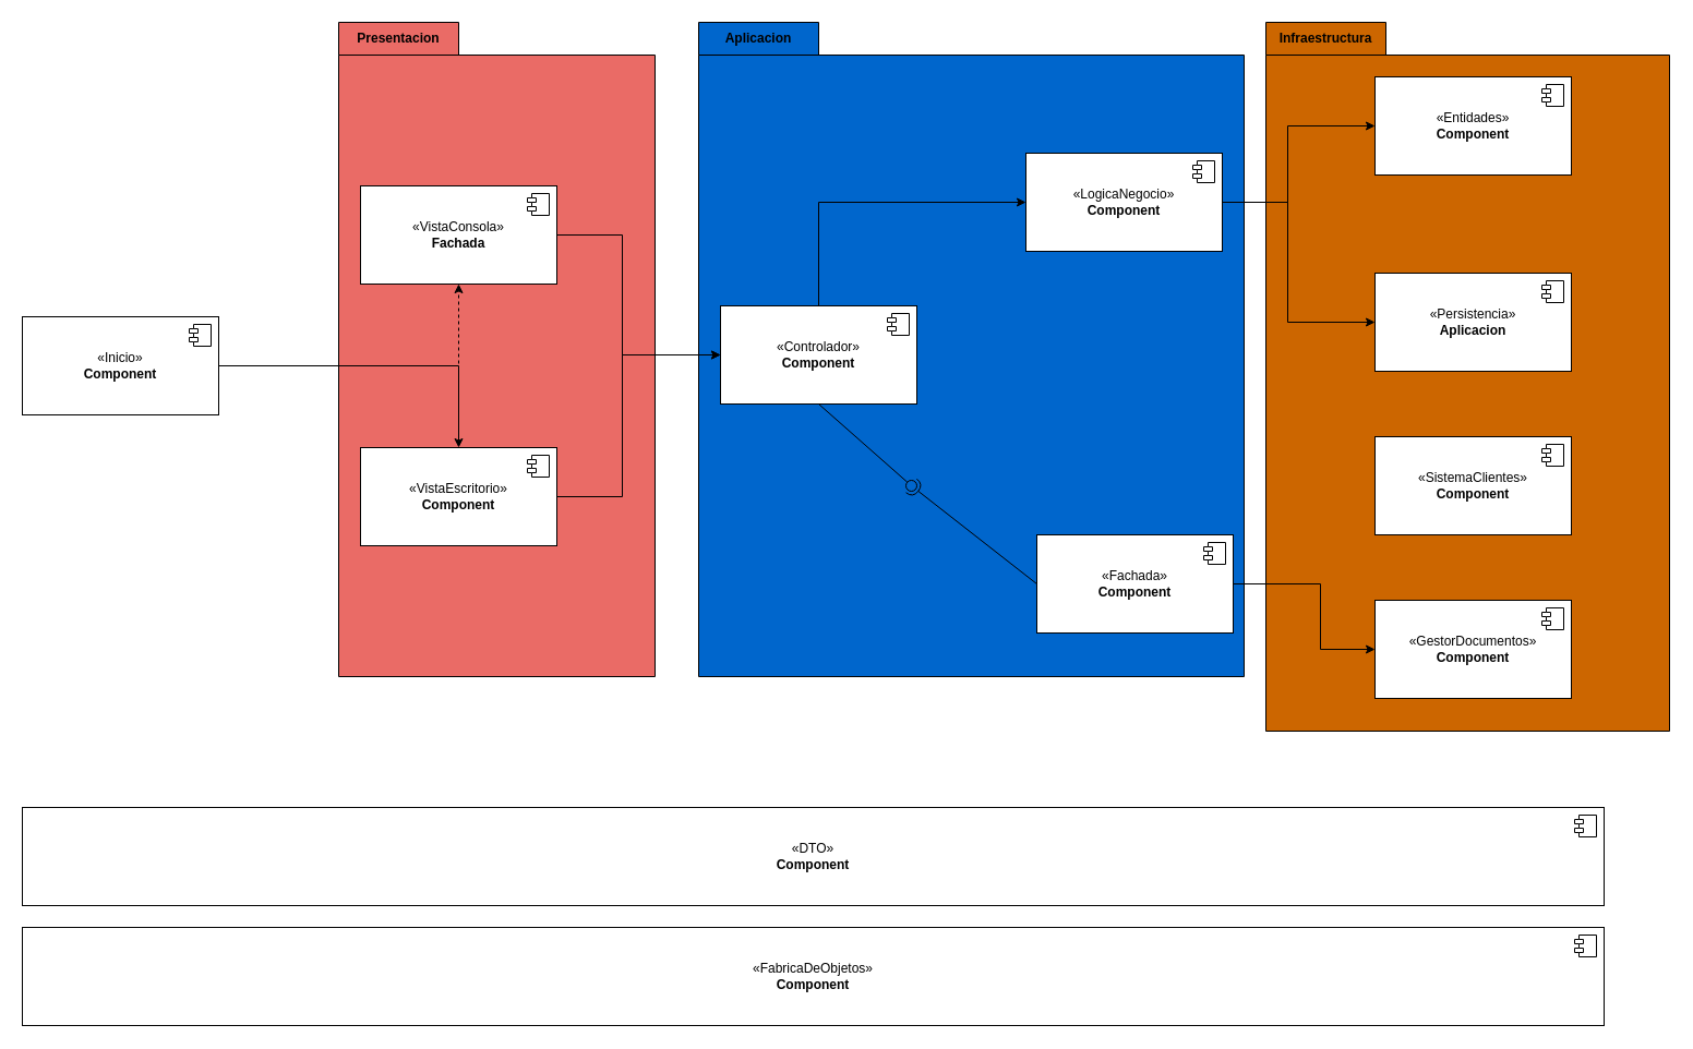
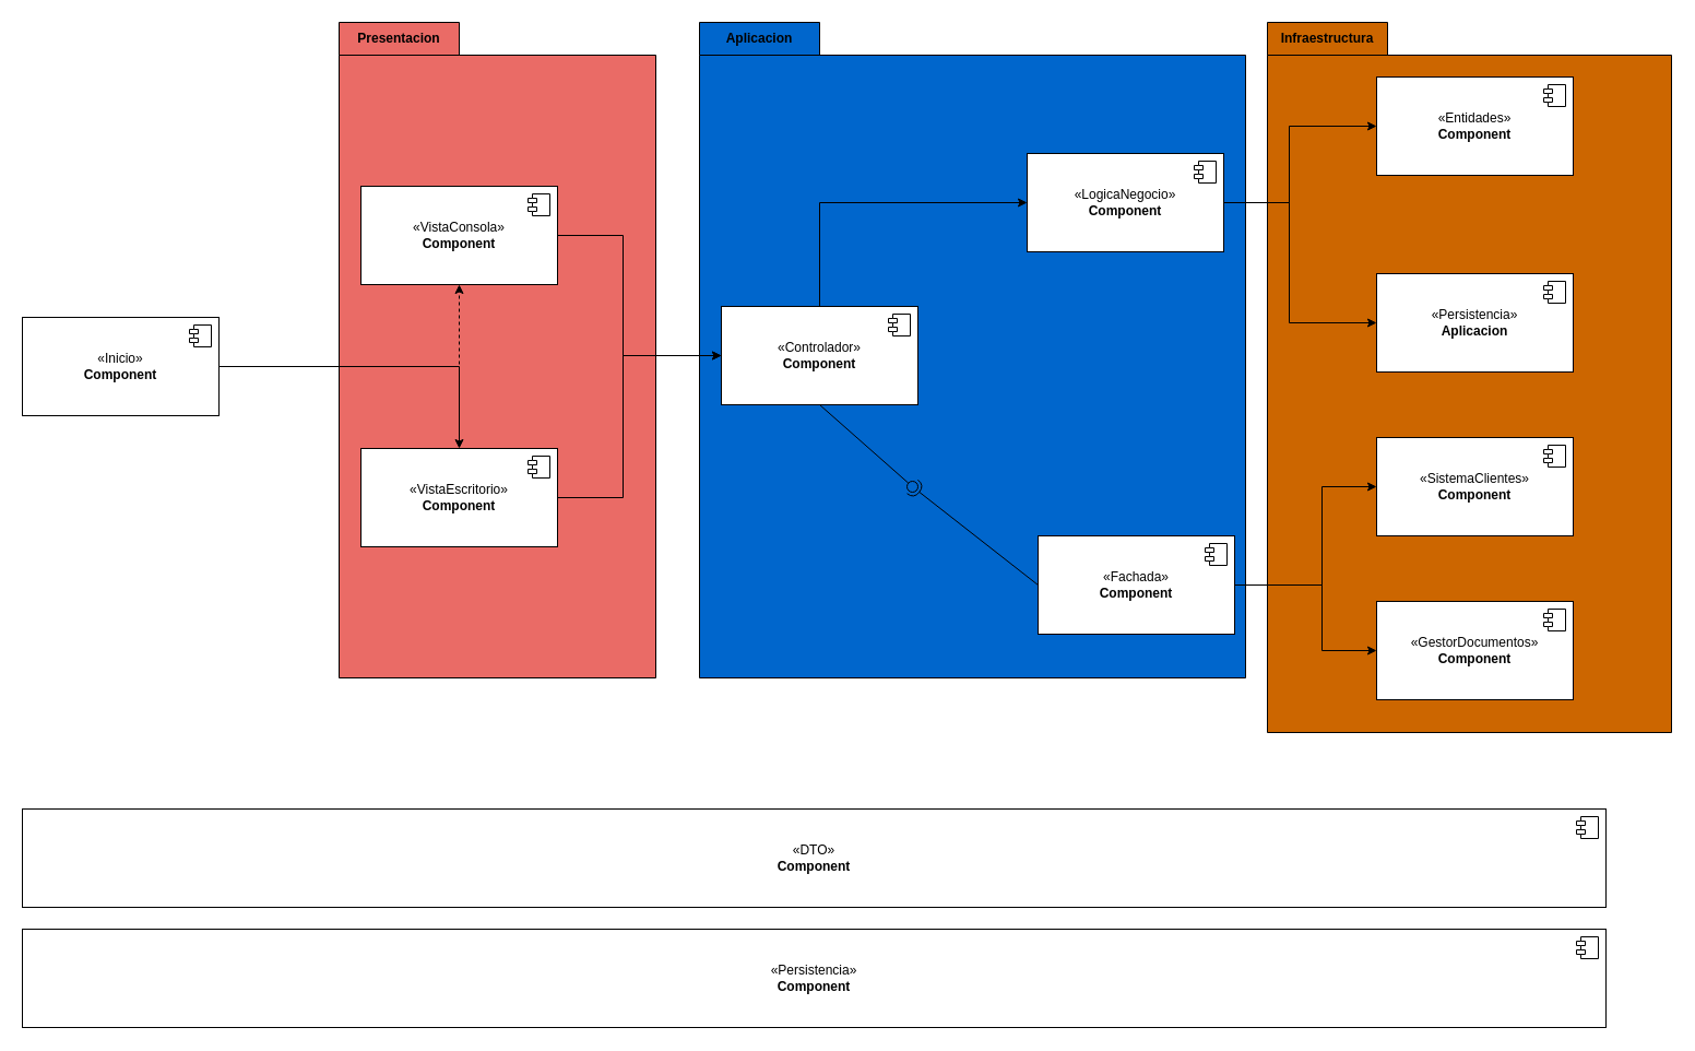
  <mxCell id="0" />
  <mxCell id="1" parent="0" />
  <mxCell id="2" value="Aplicacion" style="shape=folder;fontStyle=1;tabWidth=110;tabHeight=30;tabPosition=left;html=1;boundedLbl=1;labelInHeader=1;container=1;collapsible=0;whiteSpace=wrap;fillColor=#0066CC;" vertex="1" parent="1"><mxGeometry x="640" y="20" width="500" height="600" as="geometry" /></mxCell>
  <mxCell id="3" value="" style="html=1;strokeColor=none;resizeWidth=1;resizeHeight=1;fillColor=none;part=1;connectable=0;allowArrows=0;deletable=0;whiteSpace=wrap;" vertex="1" parent="2"><mxGeometry width="500.0" height="420" relative="1" as="geometry"><mxPoint y="30" as="offset" /></mxGeometry></mxCell>
  <mxCell id="4" value="Infraestructura" style="shape=folder;fontStyle=1;tabWidth=110;tabHeight=30;tabPosition=left;html=1;boundedLbl=1;labelInHeader=1;container=1;collapsible=0;whiteSpace=wrap;fillColor=#CC6600;" vertex="1" parent="1"><mxGeometry x="1160" y="20" width="370" height="650" as="geometry" /></mxCell>
  <mxCell id="5" value="" style="html=1;strokeColor=none;resizeWidth=1;resizeHeight=1;fillColor=none;part=1;connectable=0;allowArrows=0;deletable=0;whiteSpace=wrap;" vertex="1" parent="4"><mxGeometry width="370.0" height="455" relative="1" as="geometry"><mxPoint y="30" as="offset" /></mxGeometry></mxCell>
  <mxCell id="6" value="Presentacion" style="shape=folder;fontStyle=1;tabWidth=110;tabHeight=30;tabPosition=left;html=1;boundedLbl=1;labelInHeader=1;container=1;collapsible=0;whiteSpace=wrap;fillColor=#EA6B66;" vertex="1" parent="1"><mxGeometry x="310" y="20" width="290" height="600" as="geometry" /></mxCell>
  <mxCell id="7" value="" style="html=1;strokeColor=none;resizeWidth=1;resizeHeight=1;fillColor=none;part=1;connectable=0;allowArrows=0;deletable=0;whiteSpace=wrap;" vertex="1" parent="6"><mxGeometry width="290.0" height="420" relative="1" as="geometry"><mxPoint y="30" as="offset" /></mxGeometry></mxCell>
  <mxCell id="8" value="" style="edgeStyle=orthogonalEdgeStyle;rounded=0;orthogonalLoop=1;jettySize=auto;html=1;dashed=1;" edge="1" parent="1" source="10" target="13"><mxGeometry relative="1" as="geometry" /></mxCell>
  <mxCell id="9" value="" style="edgeStyle=orthogonalEdgeStyle;rounded=0;orthogonalLoop=1;jettySize=auto;html=1;" edge="1" parent="1" source="10" target="15"><mxGeometry relative="1" as="geometry" /></mxCell>
  <mxCell id="10" value="«Inicio»&lt;br&gt;&lt;b&gt;Component&lt;/b&gt;" style="html=1;dropTarget=0;whiteSpace=wrap;" vertex="1" parent="1"><mxGeometry x="20" y="290" width="180" height="90" as="geometry" /></mxCell>
  <mxCell id="11" value="" style="shape=module;jettyWidth=8;jettyHeight=4;" vertex="1" parent="10"><mxGeometry x="1" width="20" height="20" relative="1" as="geometry"><mxPoint x="-27" y="7" as="offset" /></mxGeometry></mxCell>
  <mxCell id="12" value="" style="edgeStyle=orthogonalEdgeStyle;rounded=0;orthogonalLoop=1;jettySize=auto;html=1;entryX=0;entryY=0.5;entryDx=0;entryDy=0;" edge="1" parent="1" source="13" target="17"><mxGeometry relative="1" as="geometry"><Array as="points"><mxPoint x="570" y="215" /><mxPoint x="570" y="325" /></Array></mxGeometry></mxCell>
- <mxCell id="13" value="«VistaConsola»&lt;br&gt;&lt;b&gt;Fachada&lt;/b&gt;" style="html=1;dropTarget=0;whiteSpace=wrap;" vertex="1" parent="1"><mxGeometry x="330" y="170" width="180" height="90" as="geometry" /></mxCell>
+ <mxCell id="13" value="«VistaConsola»&lt;br&gt;&lt;b&gt;Component&lt;/b&gt;" style="html=1;dropTarget=0;whiteSpace=wrap;" vertex="1" parent="1"><mxGeometry x="330" y="170" width="180" height="90" as="geometry" /></mxCell>
  <mxCell id="14" value="" style="shape=module;jettyWidth=8;jettyHeight=4;" vertex="1" parent="13"><mxGeometry x="1" width="20" height="20" relative="1" as="geometry"><mxPoint x="-27" y="7" as="offset" /></mxGeometry></mxCell>
  <mxCell id="15" value="«VistaEscritorio»&lt;br&gt;&lt;b&gt;Component&lt;/b&gt;" style="html=1;dropTarget=0;whiteSpace=wrap;" vertex="1" parent="1"><mxGeometry x="330" y="410" width="180" height="90" as="geometry" /></mxCell>
  <mxCell id="16" value="" style="shape=module;jettyWidth=8;jettyHeight=4;" vertex="1" parent="15"><mxGeometry x="1" width="20" height="20" relative="1" as="geometry"><mxPoint x="-27" y="7" as="offset" /></mxGeometry></mxCell>
  <mxCell id="17" value="«Controlador»&lt;br&gt;&lt;b&gt;Component&lt;/b&gt;" style="html=1;dropTarget=0;whiteSpace=wrap;" vertex="1" parent="1"><mxGeometry x="660" y="280" width="180" height="90" as="geometry" /></mxCell>
  <mxCell id="18" value="" style="shape=module;jettyWidth=8;jettyHeight=4;" vertex="1" parent="17"><mxGeometry x="1" width="20" height="20" relative="1" as="geometry"><mxPoint x="-27" y="7" as="offset" /></mxGeometry></mxCell>
  <mxCell id="19" value="" style="endArrow=classic;html=1;rounded=0;exitX=1;exitY=0.5;exitDx=0;exitDy=0;entryX=0;entryY=0.5;entryDx=0;entryDy=0;" edge="1" parent="1" source="15" target="17"><mxGeometry width="50" height="50" relative="1" as="geometry"><mxPoint x="650" y="450" as="sourcePoint" /><mxPoint x="700" y="400" as="targetPoint" /><Array as="points"><mxPoint x="570" y="455" /><mxPoint x="570" y="325" /></Array></mxGeometry></mxCell>
  <mxCell id="20" value="«LogicaNegocio»&lt;br&gt;&lt;b&gt;Component&lt;/b&gt;" style="html=1;dropTarget=0;whiteSpace=wrap;" vertex="1" parent="1"><mxGeometry x="940" y="140" width="180" height="90" as="geometry" /></mxCell>
  <mxCell id="21" value="" style="shape=module;jettyWidth=8;jettyHeight=4;" vertex="1" parent="20"><mxGeometry x="1" width="20" height="20" relative="1" as="geometry"><mxPoint x="-27" y="7" as="offset" /></mxGeometry></mxCell>
  <mxCell id="22" value="" style="endArrow=classic;html=1;rounded=0;exitX=0.5;exitY=0;exitDx=0;exitDy=0;entryX=0;entryY=0.5;entryDx=0;entryDy=0;" edge="1" parent="1" source="17" target="20"><mxGeometry width="50" height="50" relative="1" as="geometry"><mxPoint x="1020" y="340" as="sourcePoint" /><mxPoint x="1070" y="290" as="targetPoint" /><Array as="points"><mxPoint x="750" y="185" /></Array></mxGeometry></mxCell>
  <mxCell id="23" value="«Fachada»&lt;br&gt;&lt;b&gt;Component&lt;/b&gt;" style="html=1;dropTarget=0;whiteSpace=wrap;" vertex="1" parent="1"><mxGeometry x="950" y="490" width="180" height="90" as="geometry" /></mxCell>
  <mxCell id="24" value="" style="shape=module;jettyWidth=8;jettyHeight=4;" vertex="1" parent="23"><mxGeometry x="1" width="20" height="20" relative="1" as="geometry"><mxPoint x="-27" y="7" as="offset" /></mxGeometry></mxCell>
  <mxCell id="25" value="" style="rounded=0;orthogonalLoop=1;jettySize=auto;html=1;endArrow=halfCircle;endFill=0;endSize=6;strokeWidth=1;sketch=0;exitX=0;exitY=0.5;exitDx=0;exitDy=0;" edge="1" target="27" parent="1" source="23"><mxGeometry relative="1" as="geometry"><mxPoint x="1040" y="375" as="sourcePoint" /></mxGeometry></mxCell>
  <mxCell id="26" value="" style="rounded=0;orthogonalLoop=1;jettySize=auto;html=1;endArrow=oval;endFill=0;sketch=0;sourcePerimeterSpacing=0;targetPerimeterSpacing=0;endSize=10;exitX=0.5;exitY=1;exitDx=0;exitDy=0;" edge="1" target="27" parent="1" source="17"><mxGeometry relative="1" as="geometry"><mxPoint x="1000" y="375" as="sourcePoint" /></mxGeometry></mxCell>
  <mxCell id="27" value="" style="ellipse;whiteSpace=wrap;html=1;align=center;aspect=fixed;fillColor=none;strokeColor=none;resizable=0;perimeter=centerPerimeter;rotatable=0;allowArrows=0;points=[];outlineConnect=1;" vertex="1" parent="1"><mxGeometry x="830" y="440" width="10" height="10" as="geometry" /></mxCell>
  <mxCell id="28" value="«Entidades»&lt;br&gt;&lt;b&gt;Component&lt;/b&gt;" style="html=1;dropTarget=0;whiteSpace=wrap;" vertex="1" parent="1"><mxGeometry x="1260" y="70" width="180" height="90" as="geometry" /></mxCell>
  <mxCell id="29" value="" style="shape=module;jettyWidth=8;jettyHeight=4;" vertex="1" parent="28"><mxGeometry x="1" width="20" height="20" relative="1" as="geometry"><mxPoint x="-27" y="7" as="offset" /></mxGeometry></mxCell>
  <mxCell id="30" value="«Persistencia»&lt;br&gt;&lt;b&gt;Aplicacion&lt;/b&gt;" style="html=1;dropTarget=0;whiteSpace=wrap;" vertex="1" parent="1"><mxGeometry x="1260" y="250" width="180" height="90" as="geometry" /></mxCell>
  <mxCell id="31" value="" style="shape=module;jettyWidth=8;jettyHeight=4;" vertex="1" parent="30"><mxGeometry x="1" width="20" height="20" relative="1" as="geometry"><mxPoint x="-27" y="7" as="offset" /></mxGeometry></mxCell>
  <mxCell id="32" value="«SistemaClientes»&lt;br&gt;&lt;b&gt;Component&lt;/b&gt;" style="html=1;dropTarget=0;whiteSpace=wrap;" vertex="1" parent="1"><mxGeometry x="1260" y="400" width="180" height="90" as="geometry" /></mxCell>
  <mxCell id="33" value="" style="shape=module;jettyWidth=8;jettyHeight=4;" vertex="1" parent="32"><mxGeometry x="1" width="20" height="20" relative="1" as="geometry"><mxPoint x="-27" y="7" as="offset" /></mxGeometry></mxCell>
  <mxCell id="34" value="«GestorDocumentos»&lt;br&gt;&lt;b&gt;Component&lt;/b&gt;" style="html=1;dropTarget=0;whiteSpace=wrap;" vertex="1" parent="1"><mxGeometry x="1260" y="550" width="180" height="90" as="geometry" /></mxCell>
  <mxCell id="35" value="" style="shape=module;jettyWidth=8;jettyHeight=4;" vertex="1" parent="34"><mxGeometry x="1" width="20" height="20" relative="1" as="geometry"><mxPoint x="-27" y="7" as="offset" /></mxGeometry></mxCell>
+ <mxCell id="36" value="" style="endArrow=classic;html=1;rounded=0;entryX=0;entryY=0.5;entryDx=0;entryDy=0;exitX=1;exitY=0.5;exitDx=0;exitDy=0;" edge="1" parent="1" source="23" target="32"><mxGeometry width="50" height="50" relative="1" as="geometry"><mxPoint x="1120" y="520" as="sourcePoint" /><mxPoint x="1170" y="470" as="targetPoint" /><Array as="points"><mxPoint x="1210" y="535" /><mxPoint x="1210" y="445" /></Array></mxGeometry></mxCell>
  <mxCell id="37" value="" style="endArrow=classic;html=1;rounded=0;entryX=0;entryY=0.5;entryDx=0;entryDy=0;exitX=1;exitY=0.5;exitDx=0;exitDy=0;" edge="1" parent="1" source="23" target="34"><mxGeometry width="50" height="50" relative="1" as="geometry"><mxPoint x="1140" y="545" as="sourcePoint" /><mxPoint x="1270" y="455" as="targetPoint" /><Array as="points"><mxPoint x="1210" y="535" /><mxPoint x="1210" y="595" /></Array></mxGeometry></mxCell>
  <mxCell id="38" value="" style="endArrow=classic;html=1;rounded=0;exitX=1;exitY=0.5;exitDx=0;exitDy=0;entryX=0;entryY=0.5;entryDx=0;entryDy=0;" edge="1" parent="1" source="20" target="28"><mxGeometry width="50" height="50" relative="1" as="geometry"><mxPoint x="1180" y="210" as="sourcePoint" /><mxPoint x="1230" y="160" as="targetPoint" /><Array as="points"><mxPoint x="1180" y="185" /><mxPoint x="1180" y="115" /></Array></mxGeometry></mxCell>
  <mxCell id="39" value="" style="endArrow=classic;html=1;rounded=0;exitX=1;exitY=0.5;exitDx=0;exitDy=0;entryX=0;entryY=0.5;entryDx=0;entryDy=0;" edge="1" parent="1" source="20" target="30"><mxGeometry width="50" height="50" relative="1" as="geometry"><mxPoint x="1130" y="195" as="sourcePoint" /><mxPoint x="1270" y="125" as="targetPoint" /><Array as="points"><mxPoint x="1180" y="185" /><mxPoint x="1180" y="295" /></Array></mxGeometry></mxCell>
  <mxCell id="40" value="«DTO&lt;span style=&quot;background-color: initial;&quot;&gt;»&lt;/span&gt;&lt;div&gt;&lt;b&gt;Component&lt;/b&gt;&lt;/div&gt;" style="html=1;dropTarget=0;whiteSpace=wrap;" vertex="1" parent="1"><mxGeometry x="20" y="740" width="1450" height="90" as="geometry" /></mxCell>
  <mxCell id="41" value="" style="shape=module;jettyWidth=8;jettyHeight=4;" vertex="1" parent="40"><mxGeometry x="1" width="20" height="20" relative="1" as="geometry"><mxPoint x="-27" y="7" as="offset" /></mxGeometry></mxCell>
- <mxCell id="42" value="«FabricaDeObjetos&lt;span style=&quot;background-color: initial;&quot;&gt;»&lt;/span&gt;&lt;div&gt;&lt;b&gt;Component&lt;/b&gt;&lt;/div&gt;" style="html=1;dropTarget=0;whiteSpace=wrap;" vertex="1" parent="1"><mxGeometry x="20" y="850" width="1450" height="90" as="geometry" /></mxCell>
+ <mxCell id="42" value="«Persistencia&lt;span style=&quot;background-color: initial;&quot;&gt;»&lt;/span&gt;&lt;div&gt;&lt;b&gt;Component&lt;/b&gt;&lt;/div&gt;" style="html=1;dropTarget=0;whiteSpace=wrap;" vertex="1" parent="1"><mxGeometry x="20" y="850" width="1450" height="90" as="geometry" /></mxCell>
  <mxCell id="43" value="" style="shape=module;jettyWidth=8;jettyHeight=4;" vertex="1" parent="42"><mxGeometry x="1" width="20" height="20" relative="1" as="geometry"><mxPoint x="-27" y="7" as="offset" /></mxGeometry></mxCell>
